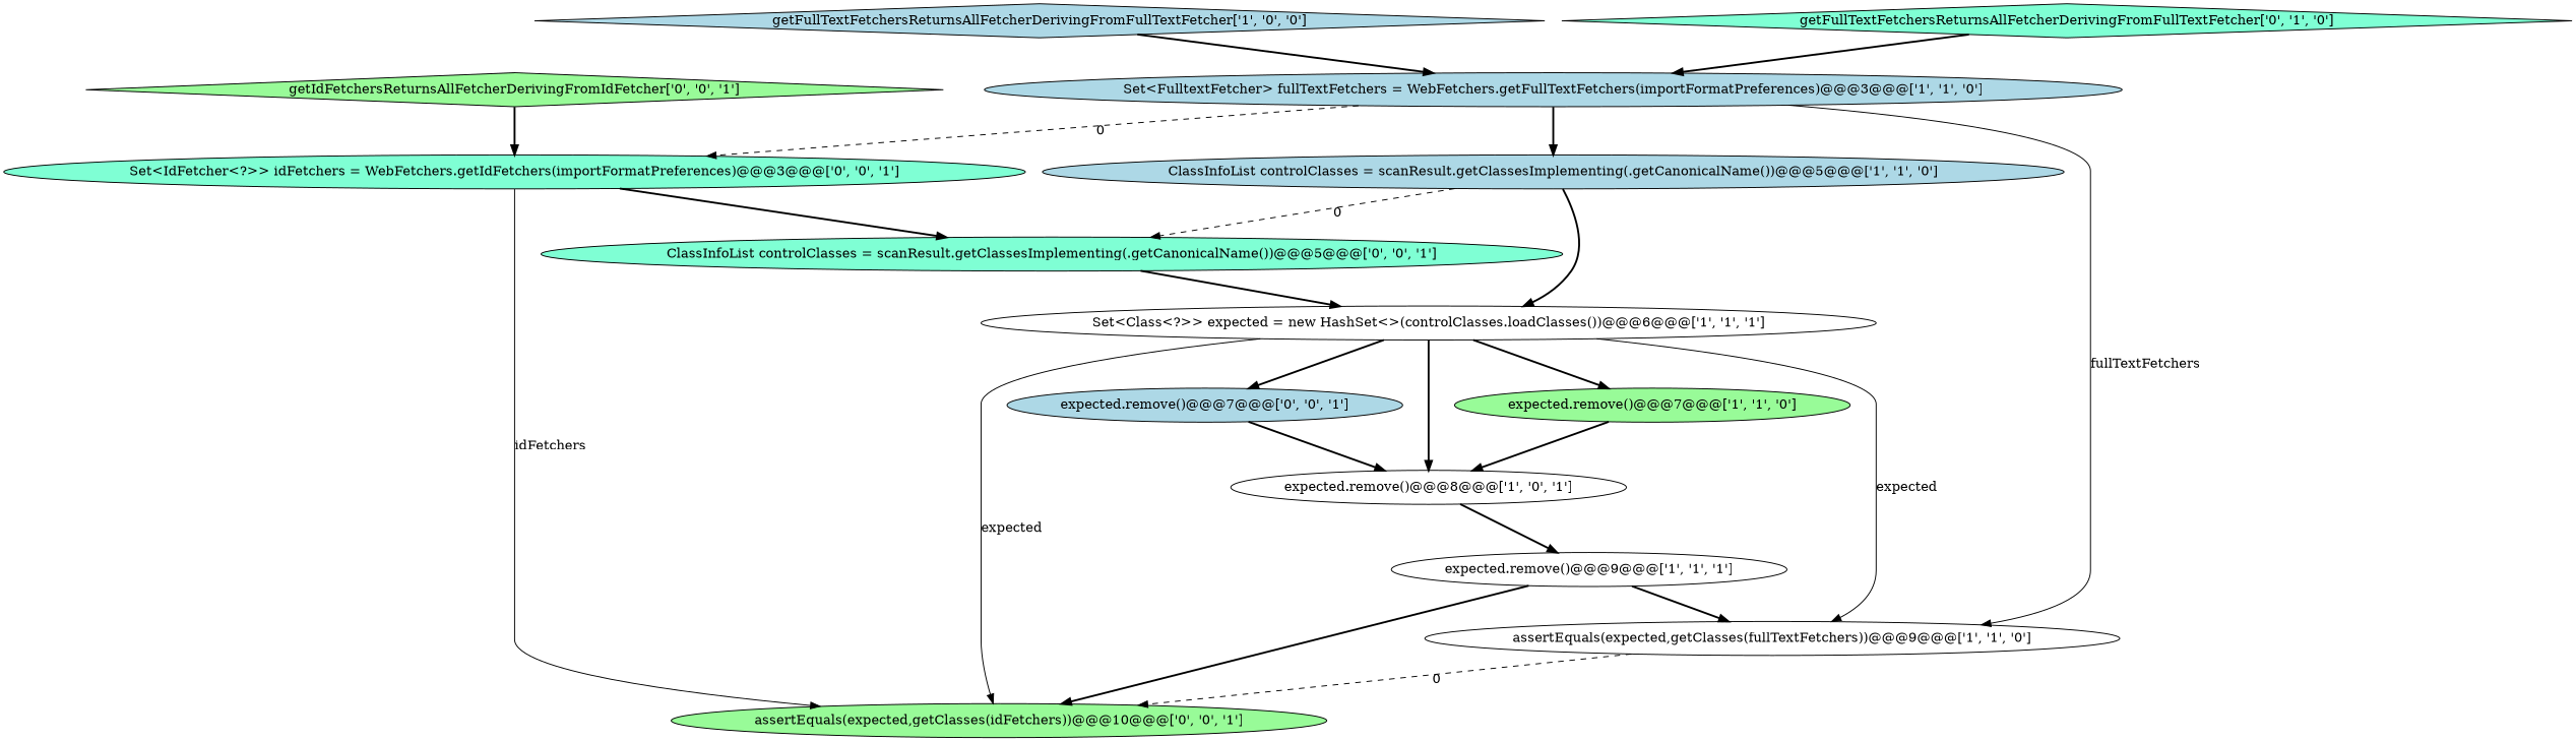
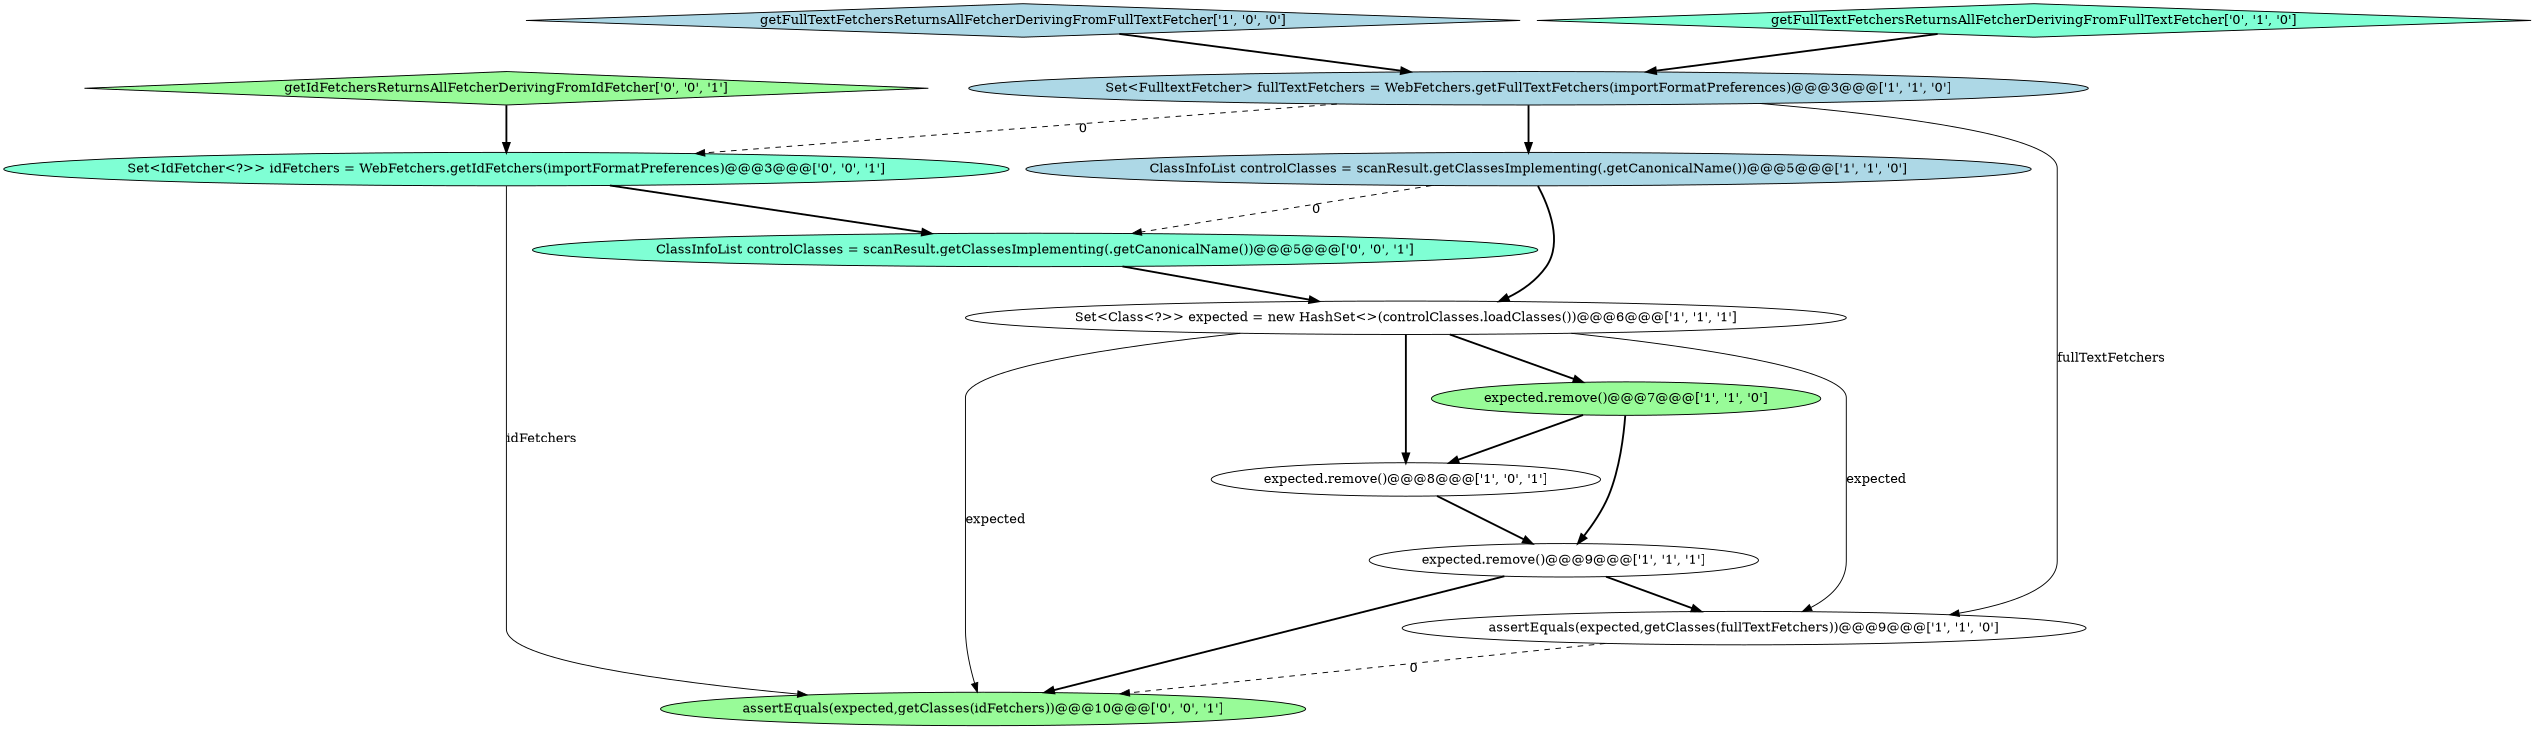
  digraph {
    node [fillcolor=lightblue shape=ellipse style=filled]
    edge [style=bold]
    n1 [label="Set<FulltextFetcher> fullTextFetchers = WebFetchers.getFullTextFetchers(importFormatPreferences)@@@3@@@['1', '1', '0']"]
    n2 [fillcolor=white label="assertEquals(expected,getClasses(fullTextFetchers))@@@9@@@['1', '1', '0']"]
    n3 [label="ClassInfoList controlClasses = scanResult.getClassesImplementing(.getCanonicalName())@@@5@@@['1', '1', '0']"]
    n4 [fillcolor=aquamarine label="Set<IdFetcher<?>> idFetchers = WebFetchers.getIdFetchers(importFormatPreferences)@@@3@@@['0', '0', '1']"]
    n5 [fillcolor=palegreen label="assertEquals(expected,getClasses(idFetchers))@@@10@@@['0', '0', '1']"]
    n6 [fillcolor=aquamarine label="ClassInfoList controlClasses = scanResult.getClassesImplementing(.getCanonicalName())@@@5@@@['0', '0', '1']"]
    n7 [fillcolor=white label="Set<Class<?>> expected = new HashSet<>(controlClasses.loadClasses())@@@6@@@['1', '1', '1']"]
    n8 [fillcolor=palegreen label="getIdFetchersReturnsAllFetcherDerivingFromIdFetcher['0', '0', '1']" shape=diamond]
    n9 [fillcolor=palegreen label="expected.remove()@@@7@@@['1', '1', '0']"]
-   n10 [label="expected.remove()@@@7@@@['0', '0', '1']"]
    n11 [fillcolor=white label="expected.remove()@@@8@@@['1', '0', '1']"]
    n12 [label="getFullTextFetchersReturnsAllFetcherDerivingFromFullTextFetcher['1', '0', '0']" shape=diamond]
    n13 [fillcolor=aquamarine label="getFullTextFetchersReturnsAllFetcherDerivingFromFullTextFetcher['0', '1', '0']" shape=diamond]
    n14 [fillcolor=white label="expected.remove()@@@9@@@['1', '1', '1']"]
    n1 -> n2 [label=fullTextFetchers style=solid]
    n1 -> n3
    n1 -> n4 [label=0 style=dashed]
    n2 -> n5 [label=0 style=dashed]
    n3 -> n6 [label=0 style=dashed]
    n3 -> n7
    n4 -> n5 [label=idFetchers style=solid]
    n4 -> n6
    n6 -> n7
    n7 -> n2 [label=expected style=solid]
    n7 -> n5 [label=expected style=solid]
    n7 -> n9
-   n7 -> n10
    n7 -> n11
    n8 -> n4
    n9 -> n11
-   n10 -> n11
+   n9 -> n14
    n11 -> n14
    n12 -> n1
    n13 -> n1
    n14 -> n2
    n14 -> n5
  }
